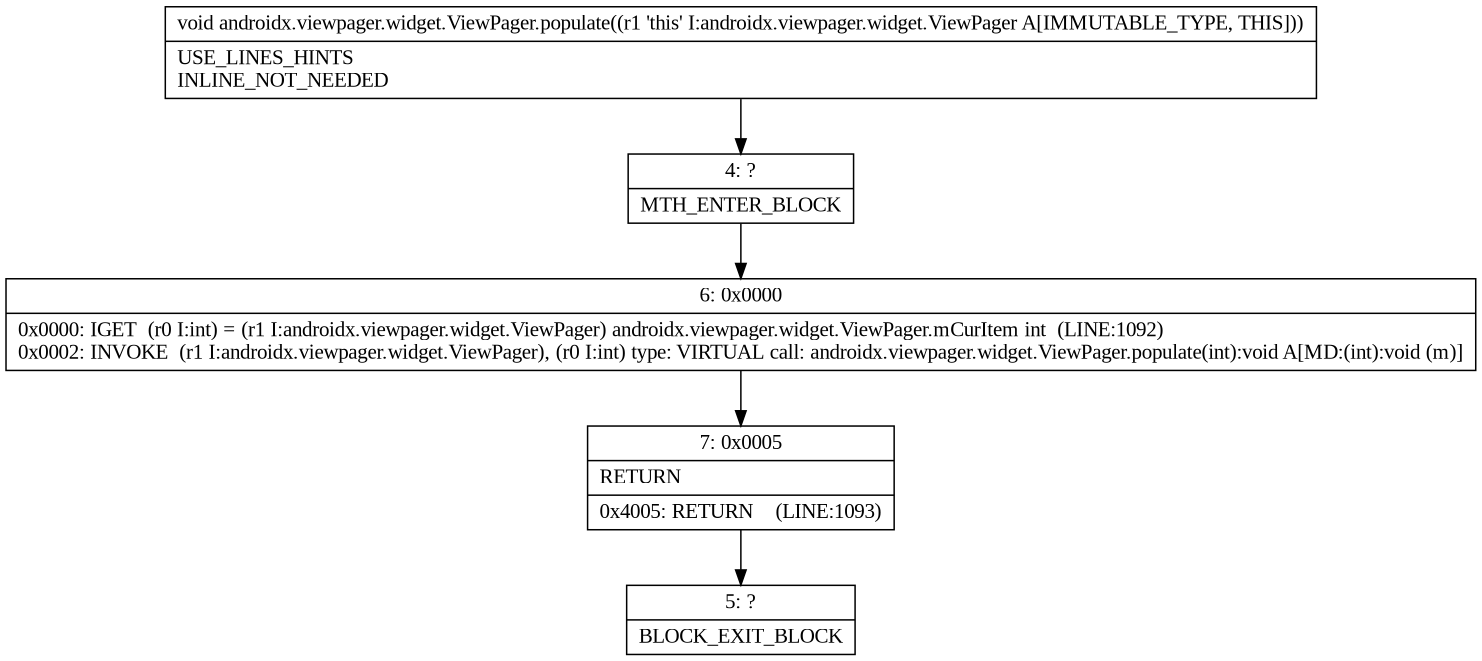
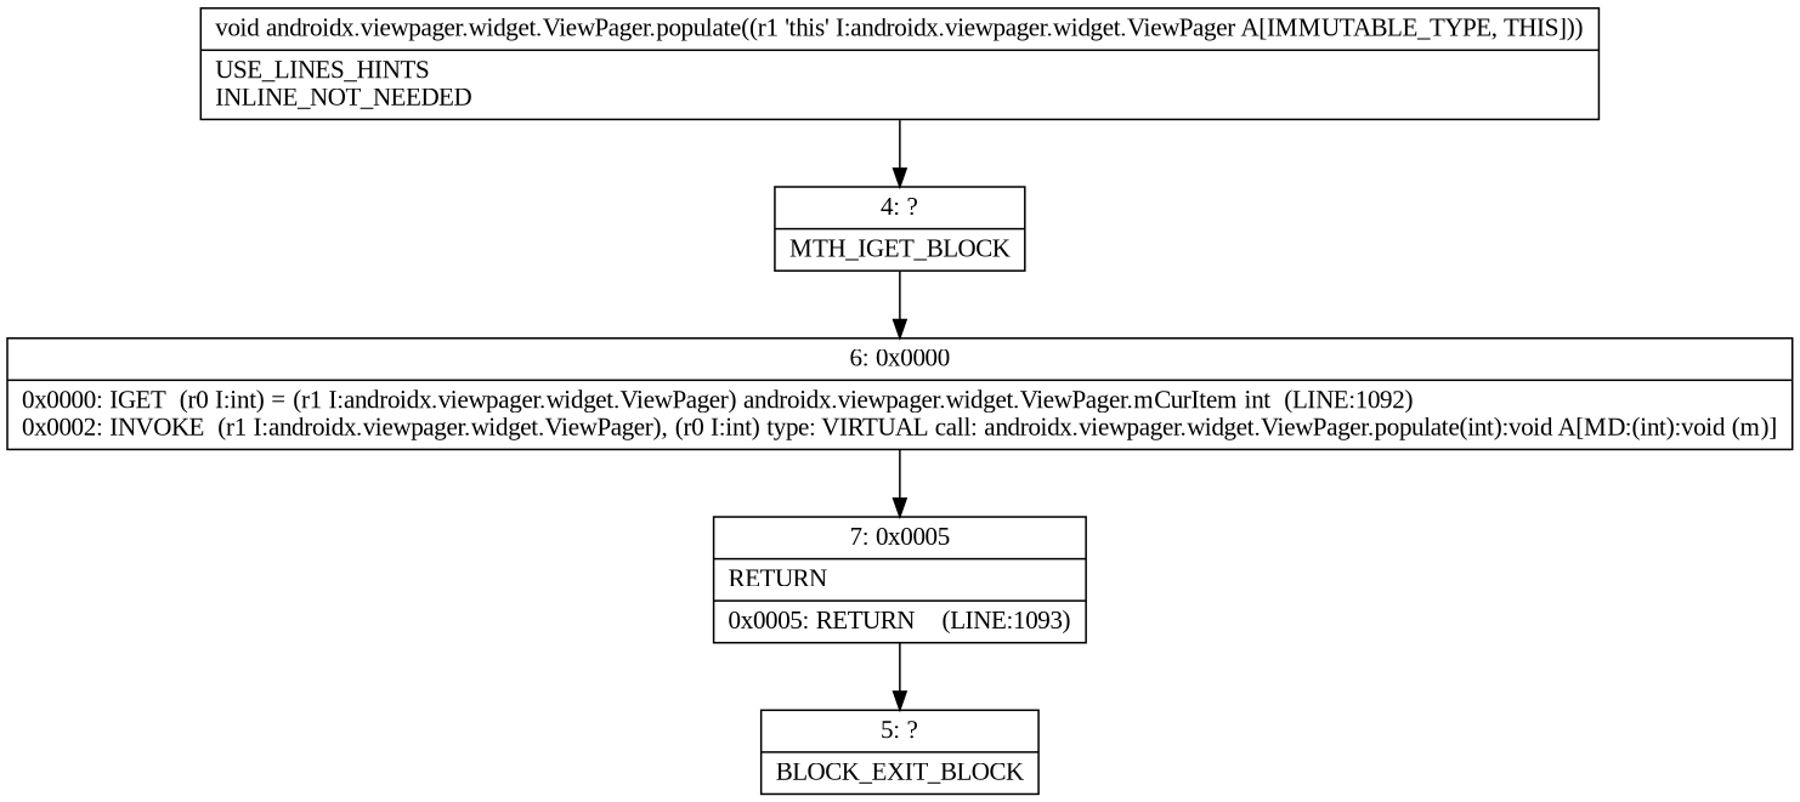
  digraph {
    fontname="Liberation Serif"
    node [fontname="Liberation Serif" shape=record]
    edge [fontname="Liberation Serif"]
-   n1 [label="{4\:\ ?|MTH_ENTER_BLOCK\l}"]
+   n1 [label="{4\:\ ?|MTH_IGET_BLOCK\l}"]
    n2 [label="{6\:\ 0x0000|0x0000: IGET  (r0 I:int) = (r1 I:androidx.viewpager.widget.ViewPager) androidx.viewpager.widget.ViewPager.mCurItem int  (LINE:1092)\l0x0002: INVOKE  (r1 I:androidx.viewpager.widget.ViewPager), (r0 I:int) type: VIRTUAL call: androidx.viewpager.widget.ViewPager.populate(int):void A[MD:(int):void (m)]\l}"]
-   n3 [label="{7\:\ 0x0005|RETURN\l|0x4005: RETURN    (LINE:1093)\l}"]
+   n3 [label="{7\:\ 0x0005|RETURN\l|0x0005: RETURN    (LINE:1093)\l}"]
    n4 [label="{5\:\ ?|BLOCK_EXIT_BLOCK\l}"]
    n5 [label="{void androidx.viewpager.widget.ViewPager.populate((r1 'this' I:androidx.viewpager.widget.ViewPager A[IMMUTABLE_TYPE, THIS]))  | USE_LINES_HINTS\lINLINE_NOT_NEEDED\l}"]
    n1 -> n2
    n2 -> n3
    n3 -> n4
    n5 -> n1
  }
